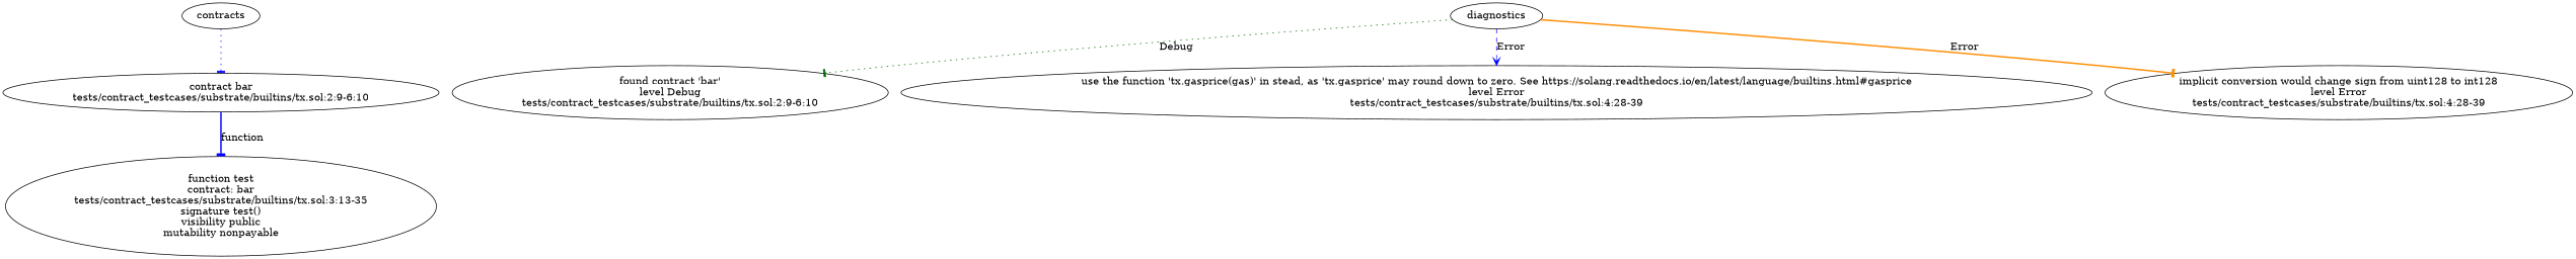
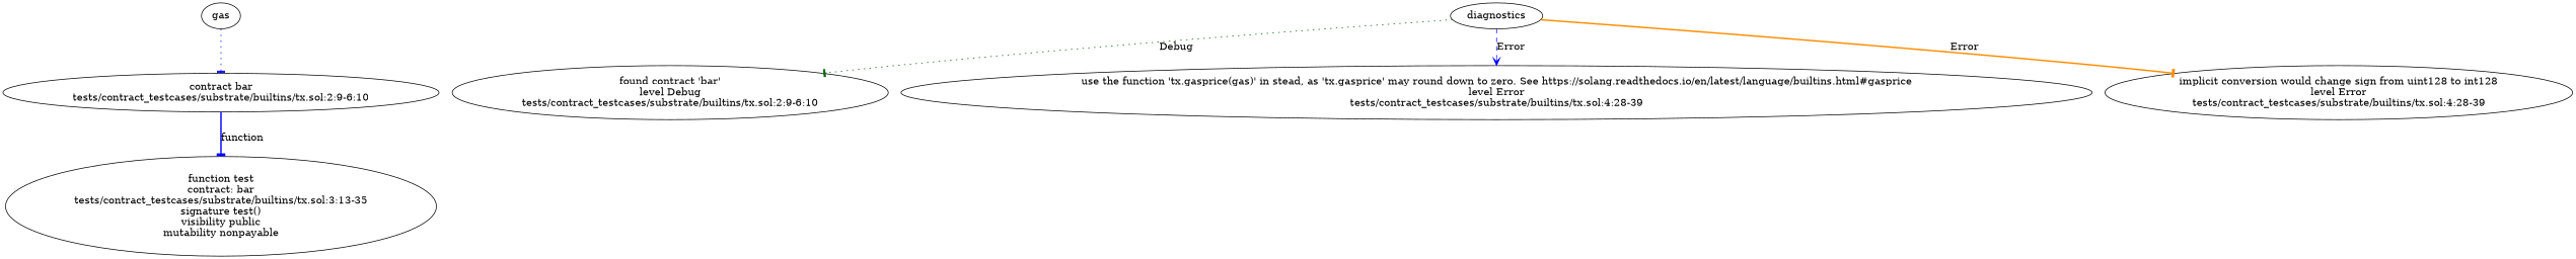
  strict digraph {
    edge [color=blue style=bold arrowhead=tee]
    n1 [label="contract bar\ntests/contract_testcases/substrate/builtins/tx.sol:2:9-6:10"]
    n2 [label="function test\ncontract: bar\ntests/contract_testcases/substrate/builtins/tx.sol:3:13-35\nsignature test()\nvisibility public\nmutability nonpayable"]
    n3 [label="found contract 'bar'\nlevel Debug\ntests/contract_testcases/substrate/builtins/tx.sol:2:9-6:10"]
    n4 [label="use the function 'tx.gasprice(gas)' in stead, as 'tx.gasprice' may round down to zero. See https://solang.readthedocs.io/en/latest/language/builtins.html#gasprice\nlevel Error\ntests/contract_testcases/substrate/builtins/tx.sol:4:28-39"]
    n5 [label="implicit conversion would change sign from uint128 to int128\nlevel Error\ntests/contract_testcases/substrate/builtins/tx.sol:4:28-39"]
-   contracts
+   contracts [label=gas]
    diagnostics
    n1 -> n2 [label=function]
    contracts -> n1 [style=dotted]
    diagnostics -> n3 [label=Debug color=darkgreen style=dotted]
    diagnostics -> n4 [label=Error style=dashed arrowhead=vee]
    diagnostics -> n5 [label=Error color=darkorange]
  }
